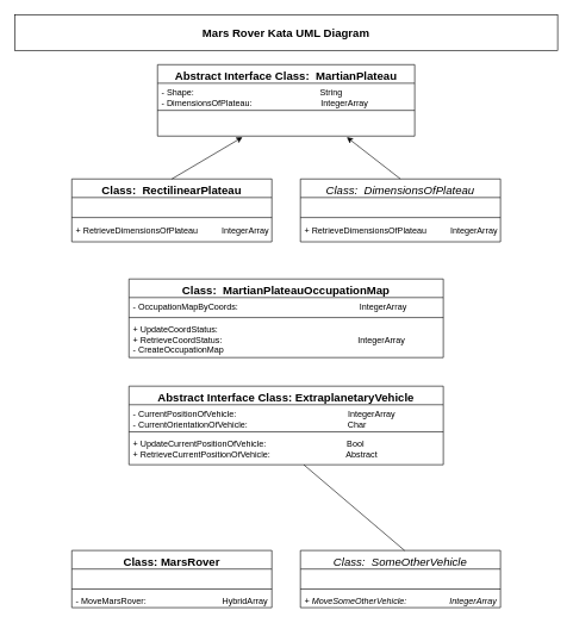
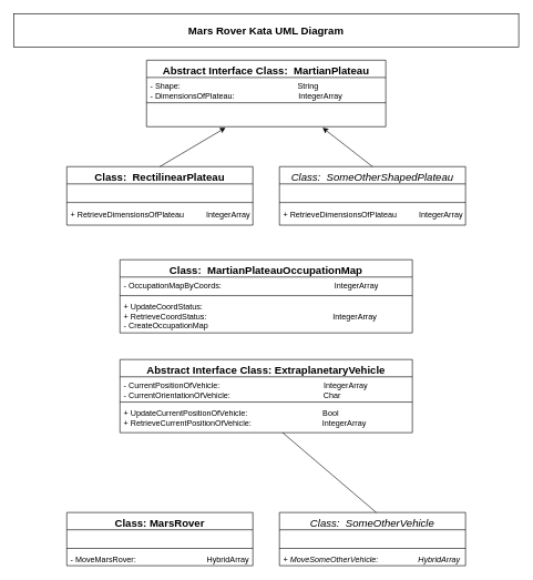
  <mxCell id="0" />
  <mxCell id="1" parent="0" />
  <mxCell id="2" value="&lt;b&gt;Mars Rover Kata UML Diagram&lt;/b&gt;" style="rounded=0;whiteSpace=wrap;html=1;fontFamily=Helvetica;fontSize=16;" parent="1" vertex="1"><mxGeometry x="20" y="20" width="760" height="50" as="geometry" /></mxCell>
  <mxCell id="3" value="Class:  RectilinearPlateau&#10;" style="swimlane;fontStyle=1;align=center;verticalAlign=top;childLayout=stackLayout;horizontal=1;startSize=26;horizontalStack=0;resizeParent=1;resizeParentMax=0;resizeLast=0;collapsible=1;marginBottom=0;fontFamily=Helvetica;fontSize=16;points=[[0,0,0,0,0],[0,0.26,0,0,0],[0,0.5,0,0,0],[0,0.74,0,0,0],[0,1,0,0,0],[0.25,0,0,0,0],[0.25,1,0,0,0],[0.5,0,0,0,0],[0.5,1,0,0,0],[0.75,0,0,0,0],[0.75,1,0,0,0],[1,0,0,0,0],[1,0.26,0,0,0],[1,0.5,0,0,0],[1,0.76,0,0,0],[1,1,0,0,0]];" parent="1" vertex="1"><mxGeometry x="100" y="250" width="280" height="88" as="geometry"><mxRectangle x="300" y="70" width="120" height="26" as="alternateBounds" /></mxGeometry></mxCell>
  <mxCell id="4" value=" &#10;" style="text;strokeColor=none;fillColor=none;align=left;verticalAlign=top;spacingLeft=4;spacingRight=4;overflow=hidden;rotatable=0;points=[[0,0.5],[1,0.5]];portConstraint=eastwest;fontFamily=Helvetica;fontSize=12;" parent="3" vertex="1"><mxGeometry y="26" width="280" height="24" as="geometry" /></mxCell>
  <mxCell id="5" value="" style="line;strokeWidth=1;fillColor=none;align=left;verticalAlign=middle;spacingTop=-1;spacingLeft=3;spacingRight=3;rotatable=0;labelPosition=right;points=[];portConstraint=eastwest;fontFamily=Helvetica;fontSize=16;" parent="3" vertex="1"><mxGeometry y="50" width="280" height="8" as="geometry" /></mxCell>
  <mxCell id="6" value="+ RetrieveDimensionsOfPlateau          IntegerArray" style="text;strokeColor=none;fillColor=none;align=left;verticalAlign=top;spacingLeft=4;spacingRight=4;overflow=hidden;rotatable=0;points=[[0,0.5],[1,0.5]];portConstraint=eastwest;fontFamily=Helvetica;fontSize=12;" parent="3" vertex="1"><mxGeometry y="58" width="280" height="30" as="geometry" /></mxCell>
  <mxCell id="7" value="Class: MarsRover" style="swimlane;fontStyle=1;align=center;verticalAlign=top;childLayout=stackLayout;horizontal=1;startSize=26;horizontalStack=0;resizeParent=1;resizeParentMax=0;resizeLast=0;collapsible=1;marginBottom=0;fontFamily=Helvetica;fontSize=16;" parent="1" vertex="1"><mxGeometry x="100" y="770" width="280" height="80" as="geometry"><mxRectangle x="300" y="70" width="120" height="26" as="alternateBounds" /></mxGeometry></mxCell>
  <mxCell id="8" value=" " style="text;strokeColor=none;fillColor=none;align=left;verticalAlign=top;spacingLeft=4;spacingRight=4;overflow=hidden;rotatable=0;points=[[0,0.5],[1,0.5]];portConstraint=eastwest;fontFamily=Helvetica;fontSize=11;" parent="7" vertex="1"><mxGeometry y="26" width="280" height="24" as="geometry" /></mxCell>
  <mxCell id="9" value="" style="line;strokeWidth=1;fillColor=none;align=left;verticalAlign=middle;spacingTop=-1;spacingLeft=3;spacingRight=3;rotatable=0;labelPosition=right;points=[];portConstraint=eastwest;fontFamily=Helvetica;fontSize=16;" parent="7" vertex="1"><mxGeometry y="50" width="280" height="8" as="geometry" /></mxCell>
  <mxCell id="10" value="- MoveMarsRover:                                HybridArray&#10; " style="text;strokeColor=none;fillColor=none;align=left;verticalAlign=top;spacingLeft=4;spacingRight=4;overflow=hidden;rotatable=0;points=[[0,0.5],[1,0.5]];portConstraint=eastwest;fontFamily=Helvetica;fontSize=12;" parent="7" vertex="1"><mxGeometry y="58" width="280" height="22" as="geometry" /></mxCell>
  <mxCell id="11" value="Abstract Interface Class: ExtraplanetaryVehicle" style="swimlane;fontStyle=1;align=center;verticalAlign=top;childLayout=stackLayout;horizontal=1;startSize=26;horizontalStack=0;resizeParent=1;resizeParentMax=0;resizeLast=0;collapsible=1;marginBottom=0;fontFamily=Helvetica;fontSize=16;" vertex="1" parent="1"><mxGeometry x="180" y="540" width="440" height="110" as="geometry"><mxRectangle x="300" y="70" width="120" height="26" as="alternateBounds" /></mxGeometry></mxCell>
  <mxCell id="12" value="- CurrentPositionOfVehicle:                                               IntegerArray&#10;- CurrentOrientationOfVehicle:                                          Char" style="text;strokeColor=none;fillColor=none;align=left;verticalAlign=top;spacingLeft=4;spacingRight=4;overflow=hidden;rotatable=0;points=[[0,0.5],[1,0.5]];portConstraint=eastwest;fontFamily=Helvetica;fontSize=12;" vertex="1" parent="11"><mxGeometry y="26" width="440" height="34" as="geometry" /></mxCell>
  <mxCell id="13" value="" style="line;strokeWidth=1;fillColor=none;align=left;verticalAlign=middle;spacingTop=-1;spacingLeft=3;spacingRight=3;rotatable=0;labelPosition=right;points=[];portConstraint=eastwest;fontFamily=Helvetica;fontSize=16;" vertex="1" parent="11"><mxGeometry y="60" width="440" height="8" as="geometry" /></mxCell>
- <mxCell id="14" value="+ UpdateCurrentPositionOfVehicle:                                  Bool                     &#10;+ RetrieveCurrentPositionOfVehicle:                                Abstract                                 &#10;                &#10;                   " style="text;strokeColor=none;fillColor=none;align=left;verticalAlign=top;spacingLeft=4;spacingRight=4;overflow=hidden;rotatable=0;points=[[0,0.5],[1,0.5]];portConstraint=eastwest;fontFamily=Helvetica;fontSize=12;" vertex="1" parent="11"><mxGeometry y="68" width="440" height="42" as="geometry" /></mxCell>
+ <mxCell id="14" value="+ UpdateCurrentPositionOfVehicle:                                  Bool                     &#10;+ RetrieveCurrentPositionOfVehicle:                                IntegerArray                                 &#10;                &#10;                   " style="text;strokeColor=none;fillColor=none;align=left;verticalAlign=top;spacingLeft=4;spacingRight=4;overflow=hidden;rotatable=0;points=[[0,0.5],[1,0.5]];portConstraint=eastwest;fontFamily=Helvetica;fontSize=12;" vertex="1" parent="11"><mxGeometry y="68" width="440" height="42" as="geometry" /></mxCell>
  <mxCell id="15" value="Abstract Interface Class:  MartianPlateau&#10;" style="swimlane;fontStyle=1;align=center;verticalAlign=top;childLayout=stackLayout;horizontal=1;startSize=26;horizontalStack=0;resizeParent=1;resizeParentMax=0;resizeLast=0;collapsible=1;marginBottom=0;fontFamily=Helvetica;fontSize=16;points=[[0,0,0,0,0],[0,0.26,0,0,0],[0,0.5,0,0,0],[0,0.74,0,0,0],[0,1,0,0,0],[0.25,0,0,0,0],[0.25,1,0,0,0],[0.5,0,0,0,0],[0.5,1,0,0,0],[0.75,0,0,0,0],[0.75,1,0,0,0],[1,0,0,0,0],[1,0.26,0,0,0],[1,0.5,0,0,0],[1,0.76,0,0,0],[1,1,0,0,0]];" vertex="1" parent="1"><mxGeometry x="220" y="90" width="360" height="100" as="geometry"><mxRectangle x="300" y="70" width="120" height="26" as="alternateBounds" /></mxGeometry></mxCell>
  <mxCell id="16" value="- Shape:                                                     String&#10;- DimensionsOfPlateau:                             IntegerArray&#10;&#10;" style="text;strokeColor=none;fillColor=none;align=left;verticalAlign=top;spacingLeft=4;spacingRight=4;overflow=hidden;rotatable=0;points=[[0,0.5],[1,0.5]];portConstraint=eastwest;fontFamily=Helvetica;fontSize=12;" vertex="1" parent="15"><mxGeometry y="26" width="360" height="34" as="geometry" /></mxCell>
  <mxCell id="17" value="" style="line;strokeWidth=1;fillColor=none;align=left;verticalAlign=middle;spacingTop=-1;spacingLeft=3;spacingRight=3;rotatable=0;labelPosition=right;points=[];portConstraint=eastwest;fontFamily=Helvetica;fontSize=16;" vertex="1" parent="15"><mxGeometry y="60" width="360" height="8" as="geometry" /></mxCell>
  <mxCell id="18" value=" " style="text;strokeColor=none;fillColor=none;align=left;verticalAlign=top;spacingLeft=4;spacingRight=4;overflow=hidden;rotatable=0;points=[[0,0.5],[1,0.5]];portConstraint=eastwest;fontFamily=Helvetica;fontSize=12;" vertex="1" parent="15"><mxGeometry y="68" width="360" height="32" as="geometry" /></mxCell>
  <mxCell id="19" style="edgeStyle=orthogonalEdgeStyle;rounded=0;orthogonalLoop=1;jettySize=auto;html=1;exitX=1;exitY=0.5;exitDx=0;exitDy=0;fontSize=15;" edge="1" parent="15" source="16" target="16"><mxGeometry relative="1" as="geometry" /></mxCell>
  <mxCell id="20" value="" style="endArrow=classic;html=1;rounded=0;exitX=0.5;exitY=0;exitDx=0;exitDy=0;exitPerimeter=0;entryX=0.33;entryY=1.049;entryDx=0;entryDy=0;entryPerimeter=0;" edge="1" parent="1" source="3" target="18"><mxGeometry width="50" height="50" relative="1" as="geometry"><mxPoint x="420" y="360" as="sourcePoint" /><mxPoint x="390" y="270" as="targetPoint" /></mxGeometry></mxCell>
- <mxCell id="21" value="Class:  DimensionsOfPlateau&#10;" style="swimlane;fontStyle=2;align=center;verticalAlign=top;childLayout=stackLayout;horizontal=1;startSize=26;horizontalStack=0;resizeParent=1;resizeParentMax=0;resizeLast=0;collapsible=1;marginBottom=0;fontFamily=Helvetica;fontSize=16;points=[[0,0,0,0,0],[0,0.26,0,0,0],[0,0.5,0,0,0],[0,0.74,0,0,0],[0,1,0,0,0],[0.25,0,0,0,0],[0.25,1,0,0,0],[0.5,0,0,0,0],[0.5,1,0,0,0],[0.75,0,0,0,0],[0.75,1,0,0,0],[1,0,0,0,0],[1,0.26,0,0,0],[1,0.5,0,0,0],[1,0.76,0,0,0],[1,1,0,0,0]];" vertex="1" parent="1"><mxGeometry x="420" y="250" width="280" height="88" as="geometry"><mxRectangle x="300" y="70" width="120" height="26" as="alternateBounds" /></mxGeometry></mxCell>
+ <mxCell id="21" value="Class:  SomeOtherShapedPlateau&#10;" style="swimlane;fontStyle=2;align=center;verticalAlign=top;childLayout=stackLayout;horizontal=1;startSize=26;horizontalStack=0;resizeParent=1;resizeParentMax=0;resizeLast=0;collapsible=1;marginBottom=0;fontFamily=Helvetica;fontSize=16;points=[[0,0,0,0,0],[0,0.26,0,0,0],[0,0.5,0,0,0],[0,0.74,0,0,0],[0,1,0,0,0],[0.25,0,0,0,0],[0.25,1,0,0,0],[0.5,0,0,0,0],[0.5,1,0,0,0],[0.75,0,0,0,0],[0.75,1,0,0,0],[1,0,0,0,0],[1,0.26,0,0,0],[1,0.5,0,0,0],[1,0.76,0,0,0],[1,1,0,0,0]];" vertex="1" parent="1"><mxGeometry x="420" y="250" width="280" height="88" as="geometry"><mxRectangle x="300" y="70" width="120" height="26" as="alternateBounds" /></mxGeometry></mxCell>
  <mxCell id="22" value=" " style="text;strokeColor=none;fillColor=none;align=left;verticalAlign=top;spacingLeft=4;spacingRight=4;overflow=hidden;rotatable=0;points=[[0,0.5],[1,0.5]];portConstraint=eastwest;fontFamily=Helvetica;fontSize=12;" vertex="1" parent="21"><mxGeometry y="26" width="280" height="24" as="geometry" /></mxCell>
  <mxCell id="23" value="" style="line;strokeWidth=1;fillColor=none;align=left;verticalAlign=middle;spacingTop=-1;spacingLeft=3;spacingRight=3;rotatable=0;labelPosition=right;points=[];portConstraint=eastwest;fontFamily=Helvetica;fontSize=16;" vertex="1" parent="21"><mxGeometry y="50" width="280" height="8" as="geometry" /></mxCell>
  <mxCell id="24" value="+ RetrieveDimensionsOfPlateau          IntegerArray" style="text;strokeColor=none;fillColor=none;align=left;verticalAlign=top;spacingLeft=4;spacingRight=4;overflow=hidden;rotatable=0;points=[[0,0.5],[1,0.5]];portConstraint=eastwest;fontFamily=Helvetica;fontSize=12;fontStyle=0" vertex="1" parent="21"><mxGeometry y="58" width="280" height="30" as="geometry" /></mxCell>
  <mxCell id="25" value="" style="endArrow=classic;html=1;rounded=0;exitX=0.5;exitY=0;exitDx=0;exitDy=0;exitPerimeter=0;entryX=0.736;entryY=1.049;entryDx=0;entryDy=0;entryPerimeter=0;" edge="1" parent="1" source="21" target="18"><mxGeometry width="50" height="50" relative="1" as="geometry"><mxPoint x="260" y="360" as="sourcePoint" /><mxPoint x="523.16" y="260.01" as="targetPoint" /></mxGeometry></mxCell>
  <mxCell id="26" value="Class:  SomeOtherVehicle" style="swimlane;fontStyle=2;align=center;verticalAlign=top;childLayout=stackLayout;horizontal=1;startSize=26;horizontalStack=0;resizeParent=1;resizeParentMax=0;resizeLast=0;collapsible=1;marginBottom=0;fontFamily=Helvetica;fontSize=16;" vertex="1" parent="1"><mxGeometry x="420" y="770" width="280" height="80" as="geometry"><mxRectangle x="300" y="70" width="120" height="26" as="alternateBounds" /></mxGeometry></mxCell>
  <mxCell id="27" value="  " style="text;strokeColor=none;fillColor=none;align=left;verticalAlign=top;spacingLeft=4;spacingRight=4;overflow=hidden;rotatable=0;points=[[0,0.5],[1,0.5]];portConstraint=eastwest;fontFamily=Helvetica;fontSize=11;fontStyle=2" vertex="1" parent="26"><mxGeometry y="26" width="280" height="24" as="geometry" /></mxCell>
  <mxCell id="28" value="" style="line;strokeWidth=1;fillColor=none;align=left;verticalAlign=middle;spacingTop=-1;spacingLeft=3;spacingRight=3;rotatable=0;labelPosition=right;points=[];portConstraint=eastwest;fontFamily=Helvetica;fontSize=16;" vertex="1" parent="26"><mxGeometry y="50" width="280" height="8" as="geometry" /></mxCell>
- <mxCell id="29" value="+ MoveSomeOtherVehicle:                  IntegerArray&#10; " style="text;strokeColor=none;fillColor=none;align=left;verticalAlign=top;spacingLeft=4;spacingRight=4;overflow=hidden;rotatable=0;points=[[0,0.5],[1,0.5]];portConstraint=eastwest;fontFamily=Helvetica;fontSize=12;fontStyle=2" vertex="1" parent="26"><mxGeometry y="58" width="280" height="22" as="geometry" /></mxCell>
+ <mxCell id="29" value="+ MoveSomeOtherVehicle:                  HybridArray&#10; " style="text;strokeColor=none;fillColor=none;align=left;verticalAlign=top;spacingLeft=4;spacingRight=4;overflow=hidden;rotatable=0;points=[[0,0.5],[1,0.5]];portConstraint=eastwest;fontFamily=Helvetica;fontSize=12;fontStyle=2" vertex="1" parent="26"><mxGeometry y="58" width="280" height="22" as="geometry" /></mxCell>
  <mxCell id="30" value="" style="endArrow=none;html=1;rounded=0;exitX=0.521;exitY=0.002;exitDx=0;exitDy=0;exitPerimeter=0;" edge="1" parent="1" source="26" target="14"><mxGeometry width="50" height="50" relative="1" as="geometry"><mxPoint x="560" y="650" as="sourcePoint" /><mxPoint x="450" y="560" as="targetPoint" /></mxGeometry></mxCell>
  <mxCell id="31" value="Class:  MartianPlateauOccupationMap" style="swimlane;fontStyle=1;align=center;verticalAlign=top;childLayout=stackLayout;horizontal=1;startSize=26;horizontalStack=0;resizeParent=1;resizeParentMax=0;resizeLast=0;collapsible=1;marginBottom=0;fontFamily=Helvetica;fontSize=16;points=[[0,0,0,0,0],[0,0.26,0,0,0],[0,0.5,0,0,0],[0,0.74,0,0,0],[0,1,0,0,0],[0.25,0,0,0,0],[0.25,1,0,0,0],[0.5,0,0,0,0],[0.5,1,0,0,0],[0.75,0,0,0,0],[0.75,1,0,0,0],[1,0,0,0,0],[1,0.26,0,0,0],[1,0.5,0,0,0],[1,0.76,0,0,0],[1,1,0,0,0]];" vertex="1" parent="1"><mxGeometry x="180" y="390" width="440" height="110" as="geometry"><mxRectangle x="300" y="70" width="120" height="26" as="alternateBounds" /></mxGeometry></mxCell>
  <mxCell id="32" value="- OccupationMapByCoords:                                                   IntegerArray&#10;" style="text;strokeColor=none;fillColor=none;align=left;verticalAlign=top;spacingLeft=4;spacingRight=4;overflow=hidden;rotatable=0;points=[[0,0.5],[1,0.5]];portConstraint=eastwest;fontFamily=Helvetica;fontSize=12;" vertex="1" parent="31"><mxGeometry y="26" width="440" height="24" as="geometry" /></mxCell>
  <mxCell id="33" value="" style="line;strokeWidth=1;fillColor=none;align=left;verticalAlign=middle;spacingTop=-1;spacingLeft=3;spacingRight=3;rotatable=0;labelPosition=right;points=[];portConstraint=eastwest;fontFamily=Helvetica;fontSize=16;" vertex="1" parent="31"><mxGeometry y="50" width="440" height="8" as="geometry" /></mxCell>
  <mxCell id="34" value="+ UpdateCoordStatus:                                                       &#10;+ RetrieveCoordStatus:                                                         IntegerArray&#10;- CreateOccupationMap                                                " style="text;strokeColor=none;fillColor=none;align=left;verticalAlign=top;spacingLeft=4;spacingRight=4;overflow=hidden;rotatable=0;points=[[0,0.5],[1,0.5]];portConstraint=eastwest;fontFamily=Helvetica;fontSize=12;" vertex="1" parent="31"><mxGeometry y="58" width="440" height="52" as="geometry" /></mxCell>
